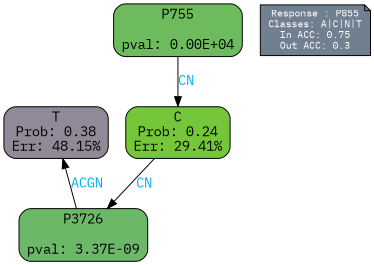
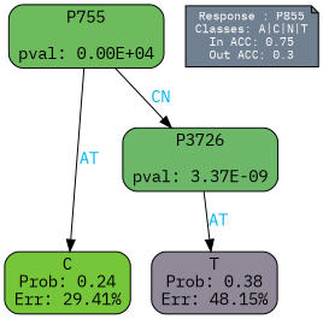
  digraph {
    fontname="IBM Plex Mono"
    ranksep=equally
    splines=polylines
    node [color=black fontname="IBM Plex Mono" shape=box style="filled, rounded"]
    edge [fontcolor=deepskyblue2 fontname="IBM Plex Mono"]
    n1 [fillcolor="#75c739" label="C\nProb: 0.24\nErr: 29.41%"]
    n2 [fillcolor="#918998" label="T\nProb: 0.38\nErr: 48.15%"]
    n3 [align=left fillcolor=slategray fontcolor=white fontsize=10 label="Response : P855\nClasses: A|C|N|T\nIn ACC: 0.75\nOut ACC: 0.3\n" shape=note style=filled]
    n4 [fillcolor="#6ebb5d" label="P755\n\npval: 0.00E+04"]
    n5 [fillcolor="#6cb768" label="P3726\n\npval: 3.37E-09"]
    subgraph sub_1 {
      rank=same
      n1
      n2
    }
    subgraph sub_2 {
      rank=same
      n3
      n4
    }
-   n4 -> n1 [label=CN]
-   n1 -> n5 [label=CN]
-   n5 -> n2 [label=ACGN]
+   n4 -> n1 [label=AT]
+   n4 -> n5 [label=CN]
+   n5 -> n2 [label=AT]
  }
